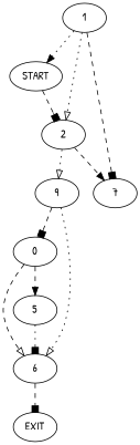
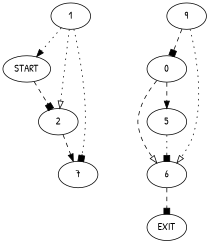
  digraph {
    fontname="Patrick Hand"
    node [fontname="Patrick Hand"]
    edge [arrowhead=box fontname="Patrick Hand" style=dashed]
    n1 [label=START]
    2
    1
    7
    n5 [label=9]
    n6 [label=0]
    6
    5
    n9 [label=EXIT]
    n1 -> 2
    2 -> 7 [arrowhead=normal]
-   2 -> n5 [arrowhead=onormal style=dotted]
    1 -> n1 [arrowhead=normal style=dotted]
    1 -> 2 [arrowhead=onormal style=dotted]
-   1 -> 7
+   1 -> 7 [style=dotted]
    n5 -> n6
    n5 -> 6 [arrowhead=onormal style=dotted]
    n6 -> 6 [arrowhead=onormal]
    n6 -> 5 [arrowhead=normal]
    6 -> n9
    5 -> 6 [style=dotted]
  }
